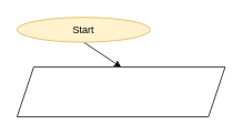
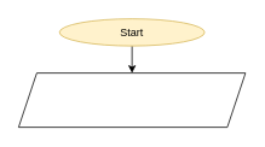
  <mxCell id="0" />
  <mxCell id="1" parent="0" />
  <mxCell id="2" style="edgeStyle=none;html=1;exitX=0.5;exitY=1;exitDx=0;exitDy=0;entryX=0.5;entryY=0;entryDx=0;entryDy=0;" edge="1" parent="1" source="3" target="4"><mxGeometry relative="1" as="geometry" /></mxCell>
- <mxCell id="3" value="Start" style="ellipse;whiteSpace=wrap;html=1;fillColor=#fff2cc;strokeColor=#d6b656;" vertex="1" parent="1"><mxGeometry x="20" y="20" width="160" height="30" as="geometry" /></mxCell>
+ <mxCell id="3" value="Start" style="ellipse;whiteSpace=wrap;html=1;fillColor=#fff2cc;strokeColor=#d6b656;" vertex="1" parent="1"><mxGeometry x="65" y="20" width="160" height="30" as="geometry" /></mxCell>
  <mxCell id="4" value="" style="shape=parallelogram;perimeter=parallelogramPerimeter;whiteSpace=wrap;html=1;fixedSize=1;" vertex="1" parent="1"><mxGeometry x="20" y="80" width="250" height="60" as="geometry" /></mxCell>
